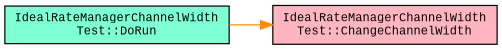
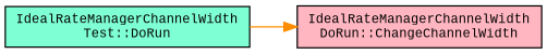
  digraph {
    rankdir=RL
    fontname="Liberation Mono"
    node [color=black fontname="Liberation Mono" fontsize=10 shape=record style=filled]
-   n1 [fillcolor=lightpink fontcolor=black height=0.2 label="IdealRateManagerChannelWidth\lTest::ChangeChannelWidth" width=0.4]
+   n1 [fillcolor=lightpink fontcolor=black height=0.2 label="IdealRateManagerChannelWidth\lDoRun::ChangeChannelWidth" width=0.4]
    n2 [fillcolor=aquamarine height=0.2 label="IdealRateManagerChannelWidth\lTest::DoRun" width=0.4]
    n1 -> n2 [color=darkorange dir=back fontname="Liberation Mono" fontsize=10 labelfontname=Helvetica labelfontsize=10 style=solid]
  }
